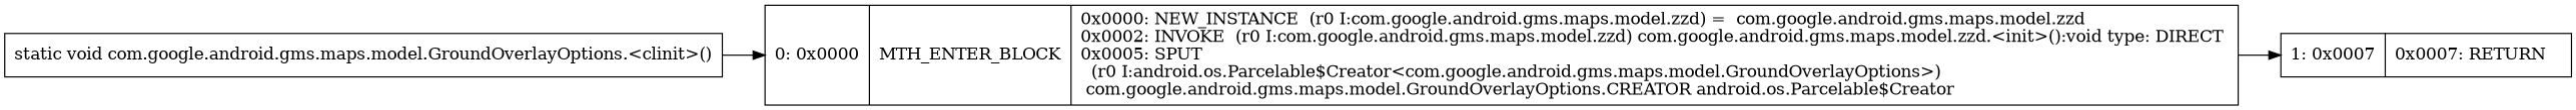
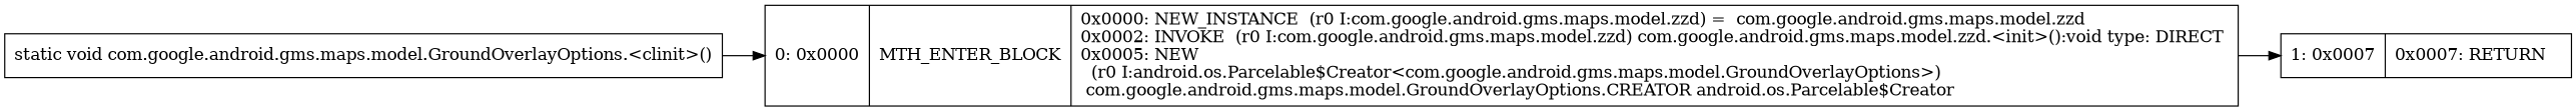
  digraph {
    rankdir=LR
    node [shape=record]
-   n1 [label="{0\:\ 0x0000|MTH_ENTER_BLOCK\l|0x0000: NEW_INSTANCE  (r0 I:com.google.android.gms.maps.model.zzd) =  com.google.android.gms.maps.model.zzd \l0x0002: INVOKE  (r0 I:com.google.android.gms.maps.model.zzd) com.google.android.gms.maps.model.zzd.\<init\>():void type: DIRECT \l0x0005: SPUT  \l  (r0 I:android.os.Parcelable$Creator\<com.google.android.gms.maps.model.GroundOverlayOptions\>)\l com.google.android.gms.maps.model.GroundOverlayOptions.CREATOR android.os.Parcelable$Creator \l}"]
+   n1 [label="{0\:\ 0x0000|MTH_ENTER_BLOCK\l|0x0000: NEW_INSTANCE  (r0 I:com.google.android.gms.maps.model.zzd) =  com.google.android.gms.maps.model.zzd \l0x0002: INVOKE  (r0 I:com.google.android.gms.maps.model.zzd) com.google.android.gms.maps.model.zzd.\<init\>():void type: DIRECT \l0x0005: NEW  \l  (r0 I:android.os.Parcelable$Creator\<com.google.android.gms.maps.model.GroundOverlayOptions\>)\l com.google.android.gms.maps.model.GroundOverlayOptions.CREATOR android.os.Parcelable$Creator \l}"]
    n2 [label="{1\:\ 0x0007|0x0007: RETURN   \l}"]
    n3 [label="{static void com.google.android.gms.maps.model.GroundOverlayOptions.\<clinit\>() }"]
    n1 -> n2
    n3 -> n1
  }
